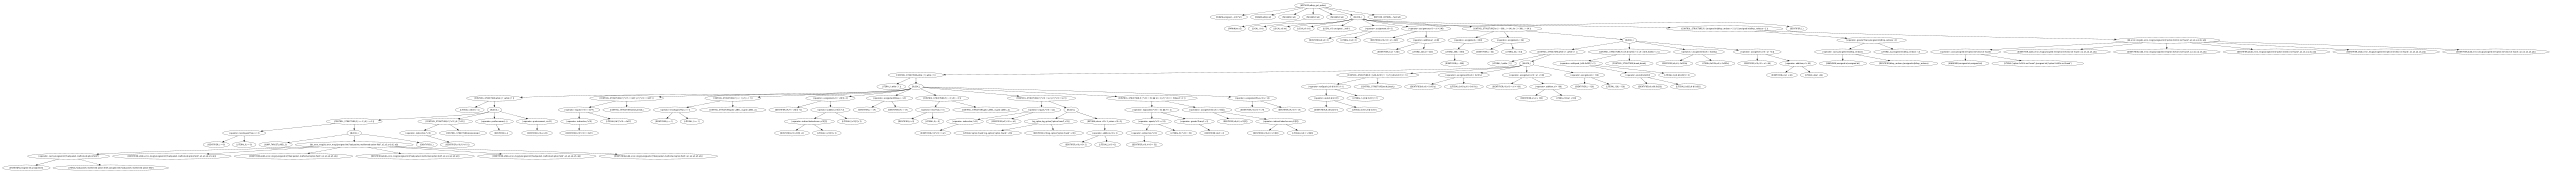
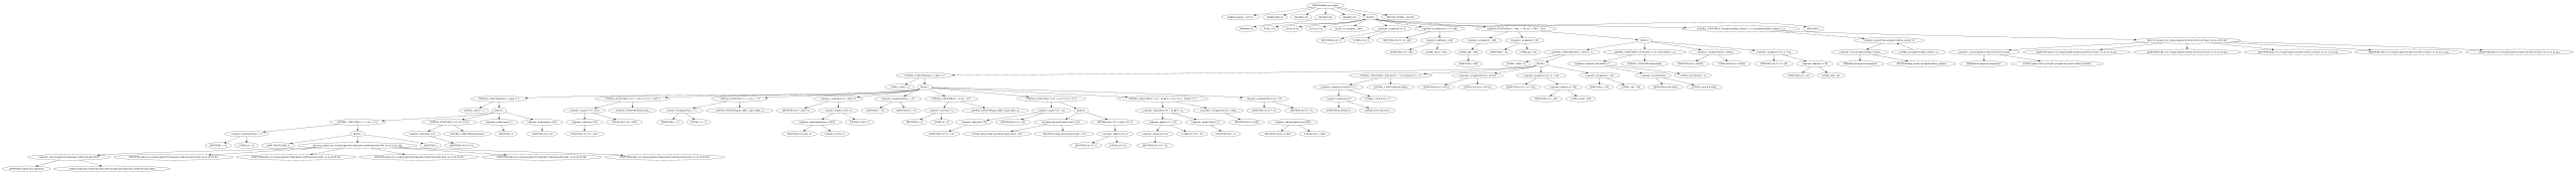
  digraph {
    fontname="Roboto Condensed"
    node [fontname="Roboto Condensed"]
    edge [fontname="Roboto Condensed"]
    n1 [label="(METHOD,udhcp_get_option)"]
    n2 [label="(PARAM,unsigned __int8 *a1)"]
    n3 [label="(PARAM,udhcp a2)"]
    n4 [label="(PARAM,int a3)"]
    n5 [label="(PARAM,int a4)"]
    n6 [label="(PARAM,int a6)"]
    n7 [label="(BLOCK,,)"]
    n8 [label="(METHOD_RETURN,__fastcall)"]
    n9 [label="(PARAM,int a5)"]
    n10 [label="(LOCAL,i: int)"]
    n11 [label="(LOCAL,v8: int)"]
    n12 [label="(LOCAL,v9: int)"]
    n13 [label="(LOCAL,v10: unsigned __int8 *)"]
    n14 [label="(<operator>.assignment,v8 = 0)"]
    n15 [label="(<operator>.assignment,v10 = a1 + 240)"]
    n16 [label="(CONTROL_STRUCTURE,for ( i = 388; ; i = 64 ),for ( i = 388; ; i = 64 ))"]
    n17 [label="(CONTROL_STRUCTURE,if ( (unsigned int)dhcp_verbose > 2 ),if ( (unsigned int)dhcp_verbose > 2 ))"]
    n18 [label="(IDENTIFIER,L,)"]
    n19 [label="(IDENTIFIER,v8,v8 = 0)"]
    n20 [label="(LITERAL,0,v8 = 0)"]
    n21 [label="(IDENTIFIER,v10,v10 = a1 + 240)"]
    n22 [label="(<operator>.addition,a1 + 240)"]
    n23 [label="(<operator>.assignment,i = 388)"]
    n24 [label="(<operator>.assignment,i = 64)"]
    n25 [label="(BLOCK,,)"]
    n26 [label="(<operator>.greaterThan,(unsigned int)dhcp_verbose > 2)"]
    n27 [label="(bb_error_msg,bb_error_msg((unsigned int)\"option 0x%02x not found\", a2, a3, a4, a5, a6))"]
    n28 [label="(IDENTIFIER,a1,a1 + 240)"]
    n29 [label="(LITERAL,240,a1 + 220)"]
    n30 [label="(LITERAL,388,i = 388)"]
    n31 [label="(IDENTIFIER,i,i = 64)"]
    n32 [label="(LITERAL,64,i = 64)"]
    n33 [label="(CONTROL_STRUCTURE,while ( 1 ),while ( 1 ))"]
    n34 [label="(CONTROL_STRUCTURE,if ( (v8 & 0x202) != 2 ),if ( (v8 & 0x202) != 2 ))"]
    n35 [label="(<operators>.assignmentOr,v8 |= 0x202u)"]
    n36 [label="(<operator>.assignment,v10 = a1 + 44)"]
    n37 [label="(IDENTIFIER,i,i = 388)"]
    n38 [label="(LITERAL,1,while ( 1 ))"]
    n39 [label="(BLOCK,,)"]
    n40 [label="(<operator>.notEquals,(v8 & 0x202) != 2)"]
    n41 [label="(CONTROL_STRUCTURE,break;,break;)"]
    n42 [label="(IDENTIFIER,v8,v8 |= 0x202u)"]
    n43 [label="(LITERAL,0x202u,v8 |= 0x202u)"]
    n44 [label="(IDENTIFIER,v10,v10 = a1 + 44)"]
    n45 [label="(<operator>.addition,a1 + 44)"]
    n46 [label="(CONTROL_STRUCTURE,while ( 1 ),while ( 1 ))"]
    n47 [label="(CONTROL_STRUCTURE,if ( (v8 & 0x101) != 1 ),if ( (v8 & 0x101) != 1 ))"]
    n48 [label="(<operators>.assignmentOr,v8 |= 0x101u)"]
    n49 [label="(<operator>.assignment,v10 = a1 + 108)"]
    n50 [label="(<operator>.assignment,i = 128)"]
    n51 [label="(LITERAL,1,while ( 1 ))"]
    n52 [label="(BLOCK,,)"]
    n53 [label="(<operator>.notEquals,(v8 & 0x101) != 1)"]
    n54 [label="(CONTROL_STRUCTURE,break;,break;)"]
    n55 [label="(IDENTIFIER,v8,v8 |= 0x101u)"]
    n56 [label="(LITERAL,0x101u,v8 |= 0x101u)"]
    n57 [label="(IDENTIFIER,v10,v10 = a1 + 108)"]
    n58 [label="(<operator>.addition,a1 + 108)"]
    n59 [label="(IDENTIFIER,i,i = 128)"]
    n60 [label="(LITERAL,128,i = 128)"]
    n61 [label="(CONTROL_STRUCTURE,while ( 1 ),while ( 1 ))"]
    n62 [label="(CONTROL_STRUCTURE,if ( *v15 == 0xFF ),if ( *v10 == 0xFF ))"]
    n63 [label="(CONTROL_STRUCTURE,if ( i <= 1 ),if ( i <= 1 ))"]
    n64 [label="(<operator>.assignment,v9 = v10[1] + 2)"]
    n65 [label="(<operator>.assignmentMinus,i -= v9)"]
    n66 [label="(CONTROL_STRUCTURE,if ( i < 0 ),if ( i < 0 ))"]
    n67 [label="(CONTROL_STRUCTURE,if ( *v10 == a2 ),if ( *v10 == a2 ))"]
    n68 [label="(CONTROL_STRUCTURE,if ( *v10 == 52 && v9 > 2 ),if ( *v10 == 52 && v9 > 2 ))"]
    n69 [label="(<operator>.assignmentPlus,v10 += v9)"]
    n70 [label="(LITERAL,1,while ( 1 ))"]
    n71 [label="(BLOCK,,)"]
    n72 [label="(<operator>.equals,*v10 == 0xFF)"]
    n73 [label="(CONTROL_STRUCTURE,break;,break;)"]
    n74 [label="(<operator>.lessEqualsThan,i <= 1)"]
    n75 [label="(CONTROL_STRUCTURE,goto LABEL_3;,goto LABEL_3;)"]
    n76 [label="(IDENTIFIER,v9,v9 = v10[1] + 2)"]
    n77 [label="(<operator>.addition,v10[1] + 2)"]
    n78 [label="(IDENTIFIER,i,i -= v9)"]
    n79 [label="(IDENTIFIER,v9,i -= v9)"]
    n80 [label="(<operator>.lessThan,i < 0)"]
    n81 [label="(CONTROL_STRUCTURE,goto LABEL_3;,goto LABEL_3;)"]
    n82 [label="(<operator>.equals,*v10 == a2)"]
    n83 [label="(BLOCK,,)"]
    n84 [label="(<operator>.logicalAnd,*v10 == 52 && v9 > 2)"]
    n85 [label="(<operators>.assignmentOr,v8 |= v10[2])"]
    n86 [label="(IDENTIFIER,v10,v10 += v9)"]
    n87 [label="(IDENTIFIER,v9,v10 += v9)"]
    n88 [label="(CONTROL_STRUCTURE,if ( i <= 0 ),if ( i <= 0 ))"]
    n89 [label="(CONTROL_STRUCTURE,if ( *v10 ),if ( *v10 ))"]
    n90 [label="(<operator>.preDecrement,--i)"]
    n91 [label="(<operator>.preIncrement,++v10)"]
    n92 [label="(<operator>.lessEqualsThan,i <= 0)"]
    n93 [label="(BLOCK,,)"]
    n94 [label="(<operator>.indirection,*v10)"]
    n95 [label="(CONTROL_STRUCTURE,break;,break;)"]
    n96 [label="(IDENTIFIER,i,--i)"]
    n97 [label="(IDENTIFIER,v10,++v10)"]
    n98 [label="(IDENTIFIER,i,i <= 0)"]
    n99 [label="(LITERAL,0,i <= 0)"]
    n100 [label="(JUMP_TARGET,LABEL_3)"]
    n101 [label="(bb_error_msg,bb_error_msg((unsigned int)\"bad packet, malformed option field\", a2, a3, a4, a5, a6))"]
    n102 [label="(IDENTIFIER,L,)"]
    n103 [label="(<operator>.cast,(unsigned int)\"bad packet, malformed option field\")"]
    n104 [label="(IDENTIFIER,a2,bb_error_msg((unsigned int)\"bad packet, malformed option field\", a2, a3, a4, a5, a6))"]
    n105 [label="(IDENTIFIER,a3,bb_error_msg((unsigned int)\"bad packet, malformed option field\", a2, a3, a4, a5, a6))"]
    n106 [label="(IDENTIFIER,a4,bb_error_msg((unsigned int)\"bad packet, malformed option field\", a2, a3, a4, a5, a6))"]
    n107 [label="(IDENTIFIER,a5,bb_error_msg((unsigned int)\"bad packet, malformed option field\", a2, a3, a4, a5, a6))"]
    n108 [label="(IDENTIFIER,a6,bb_error_msg((unsigned int)\"bad packet, malformed option field\", a2, a3, a4, a5, a6))"]
    n109 [label="(UNKNOWN,unsigned int,unsigned int)"]
    n110 [label="(LITERAL,\"bad packet, malformed option field\",(unsigned int)\"bad packet, malformed option field\")"]
    n111 [label="(IDENTIFIER,v10,if ( *v10 ))"]
    n112 [label="(<operator>.indirection,*v10)"]
    n113 [label="(LITERAL,0xFF,*v10 == 0xFF)"]
    n114 [label="(IDENTIFIER,v10,*v10 == 0xFF)"]
    n115 [label="(IDENTIFIER,i,i <= 1)"]
    n116 [label="(LITERAL,1,i <= 1)"]
    n117 [label="(<operator>.indirectIndexAccess,v10[1])"]
    n118 [label="(LITERAL,2,v10[1] + 2)"]
    n119 [label="(IDENTIFIER,v10,v10[1] + 2)"]
    n120 [label="(LITERAL,1,v10[1] + 2)"]
    n121 [label="(IDENTIFIER,i,i < 0)"]
    n122 [label="(LITERAL,0,i < 0)"]
    n123 [label="(<operator>.indirection,*v10)"]
    n124 [label="(IDENTIFIER,a2,*v10 == a2)"]
    n125 [label="(log_option,log_option(\"option found\", v10))"]
    n126 [label="(RETURN,return v10 + 2;,return v10 + 2;)"]
    n127 [label="(IDENTIFIER,v10,*v10 == a2)"]
    n128 [label="(LITERAL,\"option found\",log_option(\"option found\", v10))"]
    n129 [label="(IDENTIFIER,v10,log_option(\"option found\", v10))"]
    n130 [label="(<operator>.addition,v10 + 2)"]
    n131 [label="(IDENTIFIER,v10,v10 + 2)"]
    n132 [label="(LITERAL,2,v10 + 2)"]
    n133 [label="(<operator>.equals,*v10 == 52)"]
    n134 [label="(<operator>.greaterThan,v9 > 2)"]
    n135 [label="(IDENTIFIER,v8,v8 |= v10[2])"]
    n136 [label="(<operator>.indirectIndexAccess,v10[2])"]
    n137 [label="(<operator>.indirection,*v10)"]
    n138 [label="(LITERAL,52,*v10 == 52)"]
    n139 [label="(IDENTIFIER,v9,v9 > 2)"]
    n140 [label="(IDENTIFIER,v10,*v10 == 52)"]
    n141 [label="(IDENTIFIER,v10,v8 |= v10[2])"]
    n142 [label="(LITERAL,2,v8 |= v10[2])"]
    n143 [label="(<operator>.and,v8 & 0x101)"]
    n144 [label="(LITERAL,1,(v8 & 0x101) != 1)"]
    n145 [label="(IDENTIFIER,v8,v8 & 0x101)"]
    n146 [label="(LITERAL,0x101,v8 & 0x101)"]
    n147 [label="(IDENTIFIER,a1,a1 + 108)"]
    n148 [label="(LITERAL,108,a1 + 108)"]
    n149 [label="(<operator>.and,v8 & 0x202)"]
    n150 [label="(LITERAL,2,(v8 & 0x202) != 2)"]
    n151 [label="(IDENTIFIER,v8,v8 & 0x202)"]
    n152 [label="(LITERAL,0x202,v8 & 0x202)"]
    n153 [label="(IDENTIFIER,a1,a1 + 44)"]
    n154 [label="(LITERAL,44,a1 + 44)"]
    n155 [label="(<operator>.cast,(unsigned int)dhcp_verbose)"]
    n156 [label="(LITERAL,2,(unsigned int)dhcp_verbose > 2)"]
    n157 [label="(<operator>.cast,(unsigned int)\"option 0x%02x not found\")"]
    n158 [label="(IDENTIFIER,a2,bb_error_msg((unsigned int)\"option 0x%02x not found\", a2, a3, a4, a5, a6))"]
    n159 [label="(IDENTIFIER,a3,bb_error_msg((unsigned int)\"option 0x%02x not found\", a2, a3, a4, a5, a6))"]
    n160 [label="(IDENTIFIER,a4,bb_error_msg((unsigned int)\"option 0x%02x not found\", a2, a3, a4, a5, a6))"]
    n161 [label="(IDENTIFIER,a5,bb_error_msg((unsigned int)\"option 0x%02x not found\", a2, a3, a4, a5, a6))"]
    n162 [label="(IDENTIFIER,a6,bb_error_msg((unsigned int)\"option 0x%02x not found\", a2, a3, a4, a5, a6))"]
    n163 [label="(UNKNOWN,unsigned int,unsigned int)"]
    n164 [label="(IDENTIFIER,dhcp_verbose,(unsigned int)dhcp_verbose)"]
    n165 [label="(UNKNOWN,unsigned int,unsigned int)"]
    n166 [label="(LITERAL,\"option 0x%02x not found\",(unsigned int)\"option 0x%02x not found\")"]
    n1 -> n2
    n1 -> n3
    n1 -> n4
    n1 -> n5
    n1 -> n6
    n1 -> n7
    n1 -> n8
    n5 -> n9
    n7 -> n10
    n7 -> n11
    n7 -> n12
    n7 -> n13
    n7 -> n14
    n7 -> n15
    n7 -> n16
    n7 -> n17
    n7 -> n18
    n14 -> n19
    n14 -> n20
    n15 -> n21
    n15 -> n22
    n16 -> n23
    n16 -> n24
    n16 -> n25
    n17 -> n26
    n17 -> n27
    n22 -> n28
    n22 -> n29
    n23 -> n30
    n24 -> n31
    n24 -> n32
    n25 -> n33
    n25 -> n34
    n25 -> n35
    n25 -> n36
    n26 -> n155
-   n26 -> n156
+   n156 -> n26
    n27 -> n157
    n27 -> n158
    n27 -> n159
    n27 -> n160
    n27 -> n161
    n27 -> n162
    n30 -> n37
    n33 -> n38
    n33 -> n39
    n34 -> n40
    n34 -> n41
    n35 -> n42
    n35 -> n43
    n36 -> n44
    n36 -> n45
    n39 -> n46
    n39 -> n47
    n39 -> n48
    n39 -> n49
    n39 -> n50
    n40 -> n149
    n40 -> n150
    n45 -> n153
    n45 -> n154
    n46 -> n51
    n46 -> n52
    n47 -> n53
    n47 -> n54
    n48 -> n55
    n48 -> n56
    n49 -> n57
    n49 -> n58
    n50 -> n59
    n50 -> n60
    n52 -> n61
    n52 -> n62
    n52 -> n63
    n52 -> n64
    n52 -> n65
    n52 -> n66
    n52 -> n67
    n52 -> n68
    n52 -> n69
    n53 -> n143
    n53 -> n144
    n58 -> n147
    n58 -> n148
    n61 -> n70
    n61 -> n71
    n62 -> n72
    n62 -> n73
    n63 -> n74
    n63 -> n75
    n64 -> n76
    n64 -> n77
    n65 -> n78
    n65 -> n79
    n66 -> n80
    n66 -> n81
    n67 -> n82
    n67 -> n83
    n68 -> n84
    n68 -> n85
    n69 -> n86
    n69 -> n87
    n71 -> n88
    n71 -> n89
    n71 -> n90
    n71 -> n91
    n72 -> n112
    n72 -> n113
    n74 -> n115
    n74 -> n116
    n77 -> n117
    n77 -> n118
    n80 -> n121
    n80 -> n122
    n82 -> n123
    n82 -> n124
    n83 -> n125
    n83 -> n126
    n84 -> n133
    n84 -> n134
    n85 -> n135
-   n85 -> n136
    n88 -> n92
    n88 -> n93
    n89 -> n94
    n89 -> n95
    n90 -> n96
    n91 -> n97
    n92 -> n98
    n92 -> n99
    n93 -> n100
    n93 -> n101
    n93 -> n102
    n94 -> n111
    n101 -> n103
    n101 -> n104
    n101 -> n105
    n101 -> n106
    n101 -> n107
    n101 -> n108
    n103 -> n109
    n103 -> n110
    n112 -> n114
    n117 -> n119
    n117 -> n120
    n123 -> n127
    n125 -> n128
    n125 -> n129
    n126 -> n130
    n130 -> n131
    n130 -> n132
    n133 -> n137
    n133 -> n138
    n134 -> n139
    n136 -> n141
    n136 -> n142
    n137 -> n140
    n143 -> n145
    n143 -> n146
    n149 -> n151
    n149 -> n152
    n155 -> n163
    n155 -> n164
    n157 -> n165
    n157 -> n166
  }
